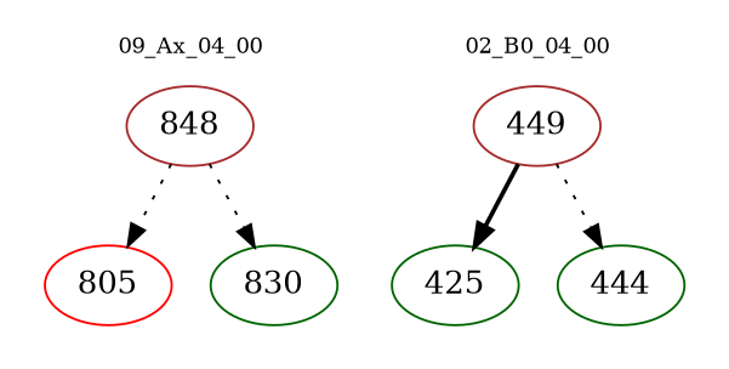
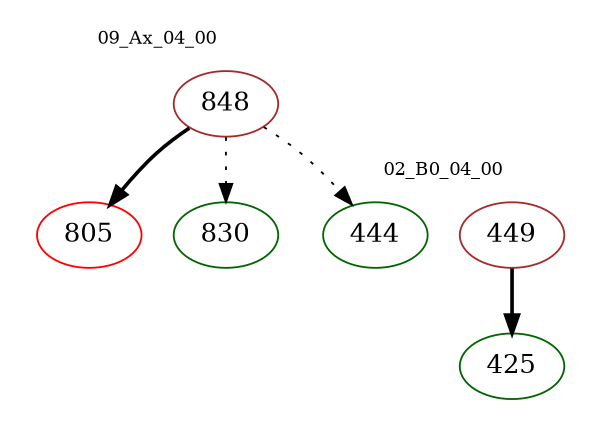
  digraph {
    node [color=darkgreen]
    edge [color=black style=bold]
    n1 [color=brown label=848]
    n2 [color=red label=805]
    n3 [label=830]
    n4 [color=brown label=449]
    n5 [label=425]
    n6 [label=444]
    subgraph cluster_1 {
      color=white
      fontsize=10
      label="09_Ax_04_00"
      n1
      n2
      n3
    }
    subgraph cluster_2 {
      color=white
      fontsize=10
      label="02_B0_04_00"
      n4
      n5
      n6
    }
-   n1 -> n2 [style=dotted]
+   n1 -> n2
    n1 -> n3 [style=dotted]
    n4 -> n5
-   n4 -> n6 [style=dotted]
+   n1 -> n6 [style=dotted]
  }
